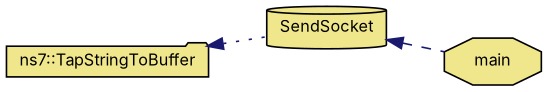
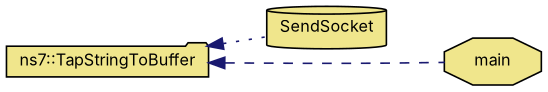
  digraph {
    fontname=Inter
    rankdir=LR
    node [color=black fillcolor=khaki fontname=Inter fontsize=10 style=filled]
    edge [color=midnightblue dir=back fontname=Inter fontsize=10 labelfontname=Helvetica labelfontsize=10]
    n1 [fontcolor=black height=0.2 label="ns7::TapStringToBuffer" shape=folder width=0.4]
    n2 [height=0.2 label=SendSocket shape=cylinder width=0.4]
    n3 [height=0.2 label=main shape=octagon width=0.4]
    n1 -> n2 [style=dotted]
-   n2 -> n3 [style=dashed]
+   n1 -> n3 [style=dashed]
  }
